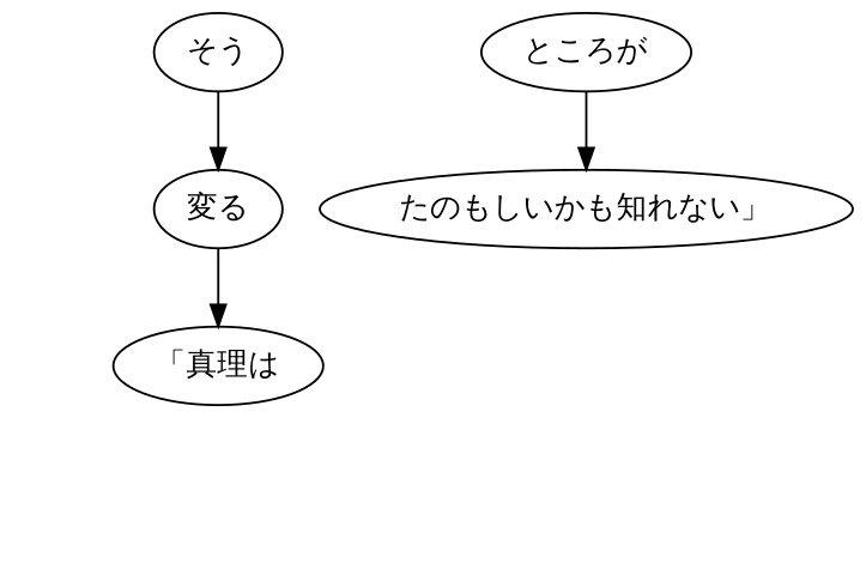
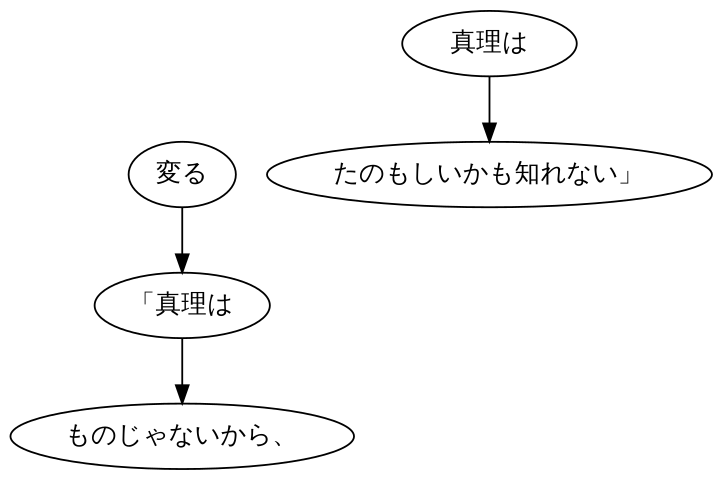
  digraph {
    n1 [label="「真理は"]
-   n3 [label="そう"]
+   n2 [label="ものじゃないから、"]
    n4 [label="変る"]
    n5 [label="たのもしいかも知れない」"]
-   n6 [label="ところが"]
-   n3 -> n4
+   n6 [label="真理は"]
+   n1 -> n2
    n4 -> n1
    n6 -> n5
  }
